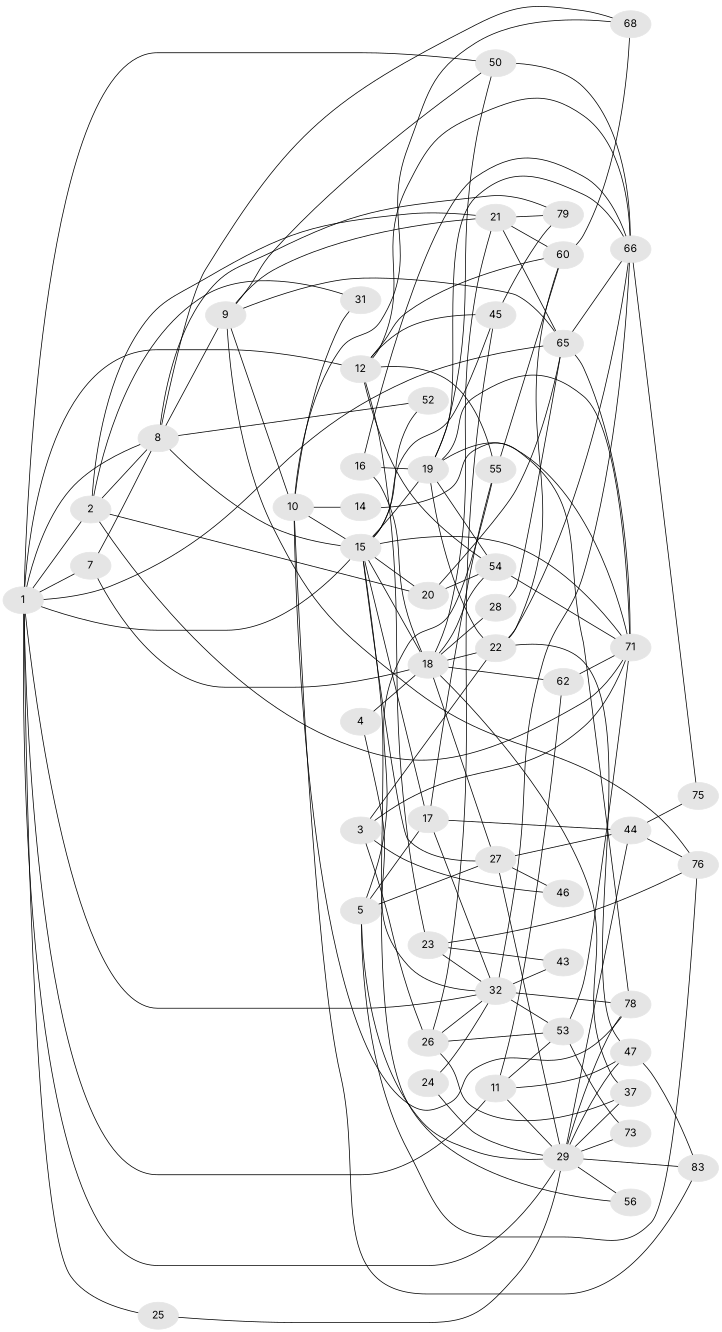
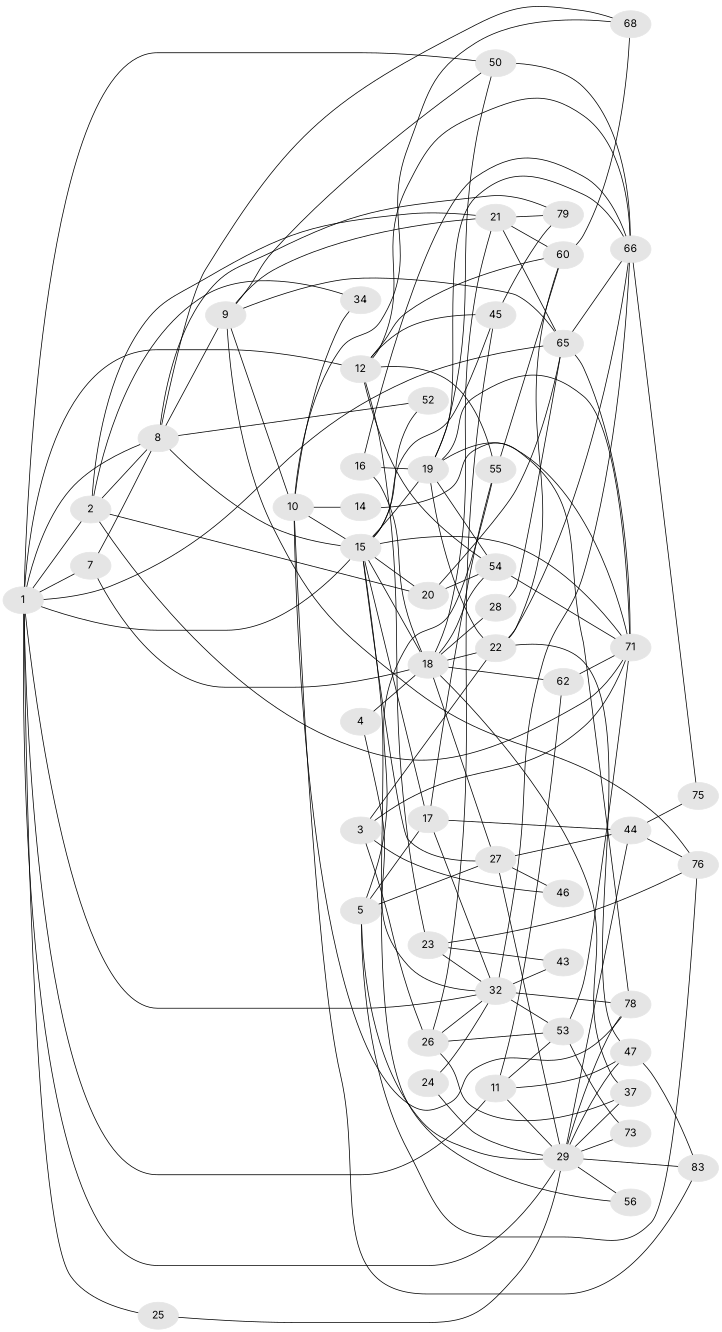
  graph {
    fontname=Inter
    rankdir=LR
    node [color=gray90 fontname=Inter style=filled]
    edge [fontname=Inter]
    1 [super="+64"]
    2 [super="+36"]
    7
    8 [super="+49"]
    11 [super="+42"]
    12 [super="+13"]
    15 [super="+67"]
    25
    29 [super="+40"]
    32 [super="+34"]
    n11 [label=65 super="+72"]
    50 [super="+51"]
    20 [super="+39"]
    21 [super="+77"]
-   31
+   31 [label=34]
    71 [super="+80"]
    18 [super="+65"]
    9 [super="+57"]
    52
    68 [super="+82"]
    79
    47 [super="+61"]
    53
    62
    55 [super="+74"]
    23 [super="+41"]
    45 [super="+59"]
    54
    60 [super="+70"]
    66 [super="+69"]
    17 [super="+58"]
    27 [super="+63"]
    19 [super="+33"]
    56
    78
    83
    44
    37
    73
    43
    22 [super="+48"]
    3
    26 [super="+81"]
    46
    28
    4
    5 [super="+6"]
    76
    10 [super="+38"]
    14
    75
    16 [super="+30"]
    24
    1 -- 2
    1 -- 7
    1 -- 8
    1 -- 11
    1 -- 12
    1 -- 15
    1 -- 25
    1 -- 29
    1 -- 32
    1 -- n11
    1 -- 50
    2 -- 8
    2 -- 20
    2 -- 21
    2 -- 31
    2 -- 71
    7 -- 8
    7 -- 18
    8 -- 15
    8 -- 9
    8 -- 52
    8 -- 68
    8 -- 79
    11 -- 29
    11 -- 47
    11 -- 53
    11 -- 62
    12 -- 55 [weight=2]
    12 -- 23
    12 -- 45
    12 -- 54
    12 -- 60
    12 -- 66
    15 -- 20
    15 -- 71
    15 -- 18
    15 -- 52
    15 -- 45
    15 -- 17
    15 -- 27
    15 -- 19
    15 -- 56
    25 -- 29
    29 -- 47
    29 -- 56
    29 -- 78
    29 -- 83
    29 -- 44
    29 -- 37
    29 -- 73
    32 -- 53
    32 -- 66
    32 -- 78
    32 -- 43
    n11 -- 71
    n11 -- 66
    50 -- 66
    20 -- n11
    20 -- 54
    21 -- n11
    21 -- 79
    21 -- 60
    18 -- 21
    18 -- 62
    18 -- 54
    18 -- 27
    18 -- 37
    18 -- 22
    18 -- 28
    9 -- n11
    9 -- 50
    9 -- 21
    9 -- 76
    9 -- 10
    47 -- 83
    53 -- 71
    53 -- 73
    62 -- 71
    55 -- 60
    23 -- 32
    23 -- 43
    23 -- 76
    45 -- 79
    54 -- 71
    60 -- 68
    66 -- 75
    17 -- 32
    17 -- 55
    17 -- 44
    27 -- 29
    27 -- 44
    27 -- 46
    19 -- 50
    19 -- 71
    19 -- 54
    19 -- 66
    19 -- 78
    19 -- 22
    44 -- 76
    44 -- 75
    22 -- 47
    22 -- 60
    22 -- 66
    3 -- 71
    3 -- 22
    3 -- 26
    3 -- 46
    26 -- 32
    26 -- 53
    26 -- 45
    26 -- 37
    28 -- n11
    4 -- 32
    4 -- 18
    5 -- 29
    5 -- 55
    5 -- 17
    5 -- 27
    5 -- 76
    10 -- 15
    10 -- 31
    10 -- 68
    10 -- 78
    10 -- 83
    10 -- 14
    14 -- 71
    16 -- 18
    16 -- 66
    16 -- 19
    24 -- 29 [weight=2]
    24 -- 32
  }
